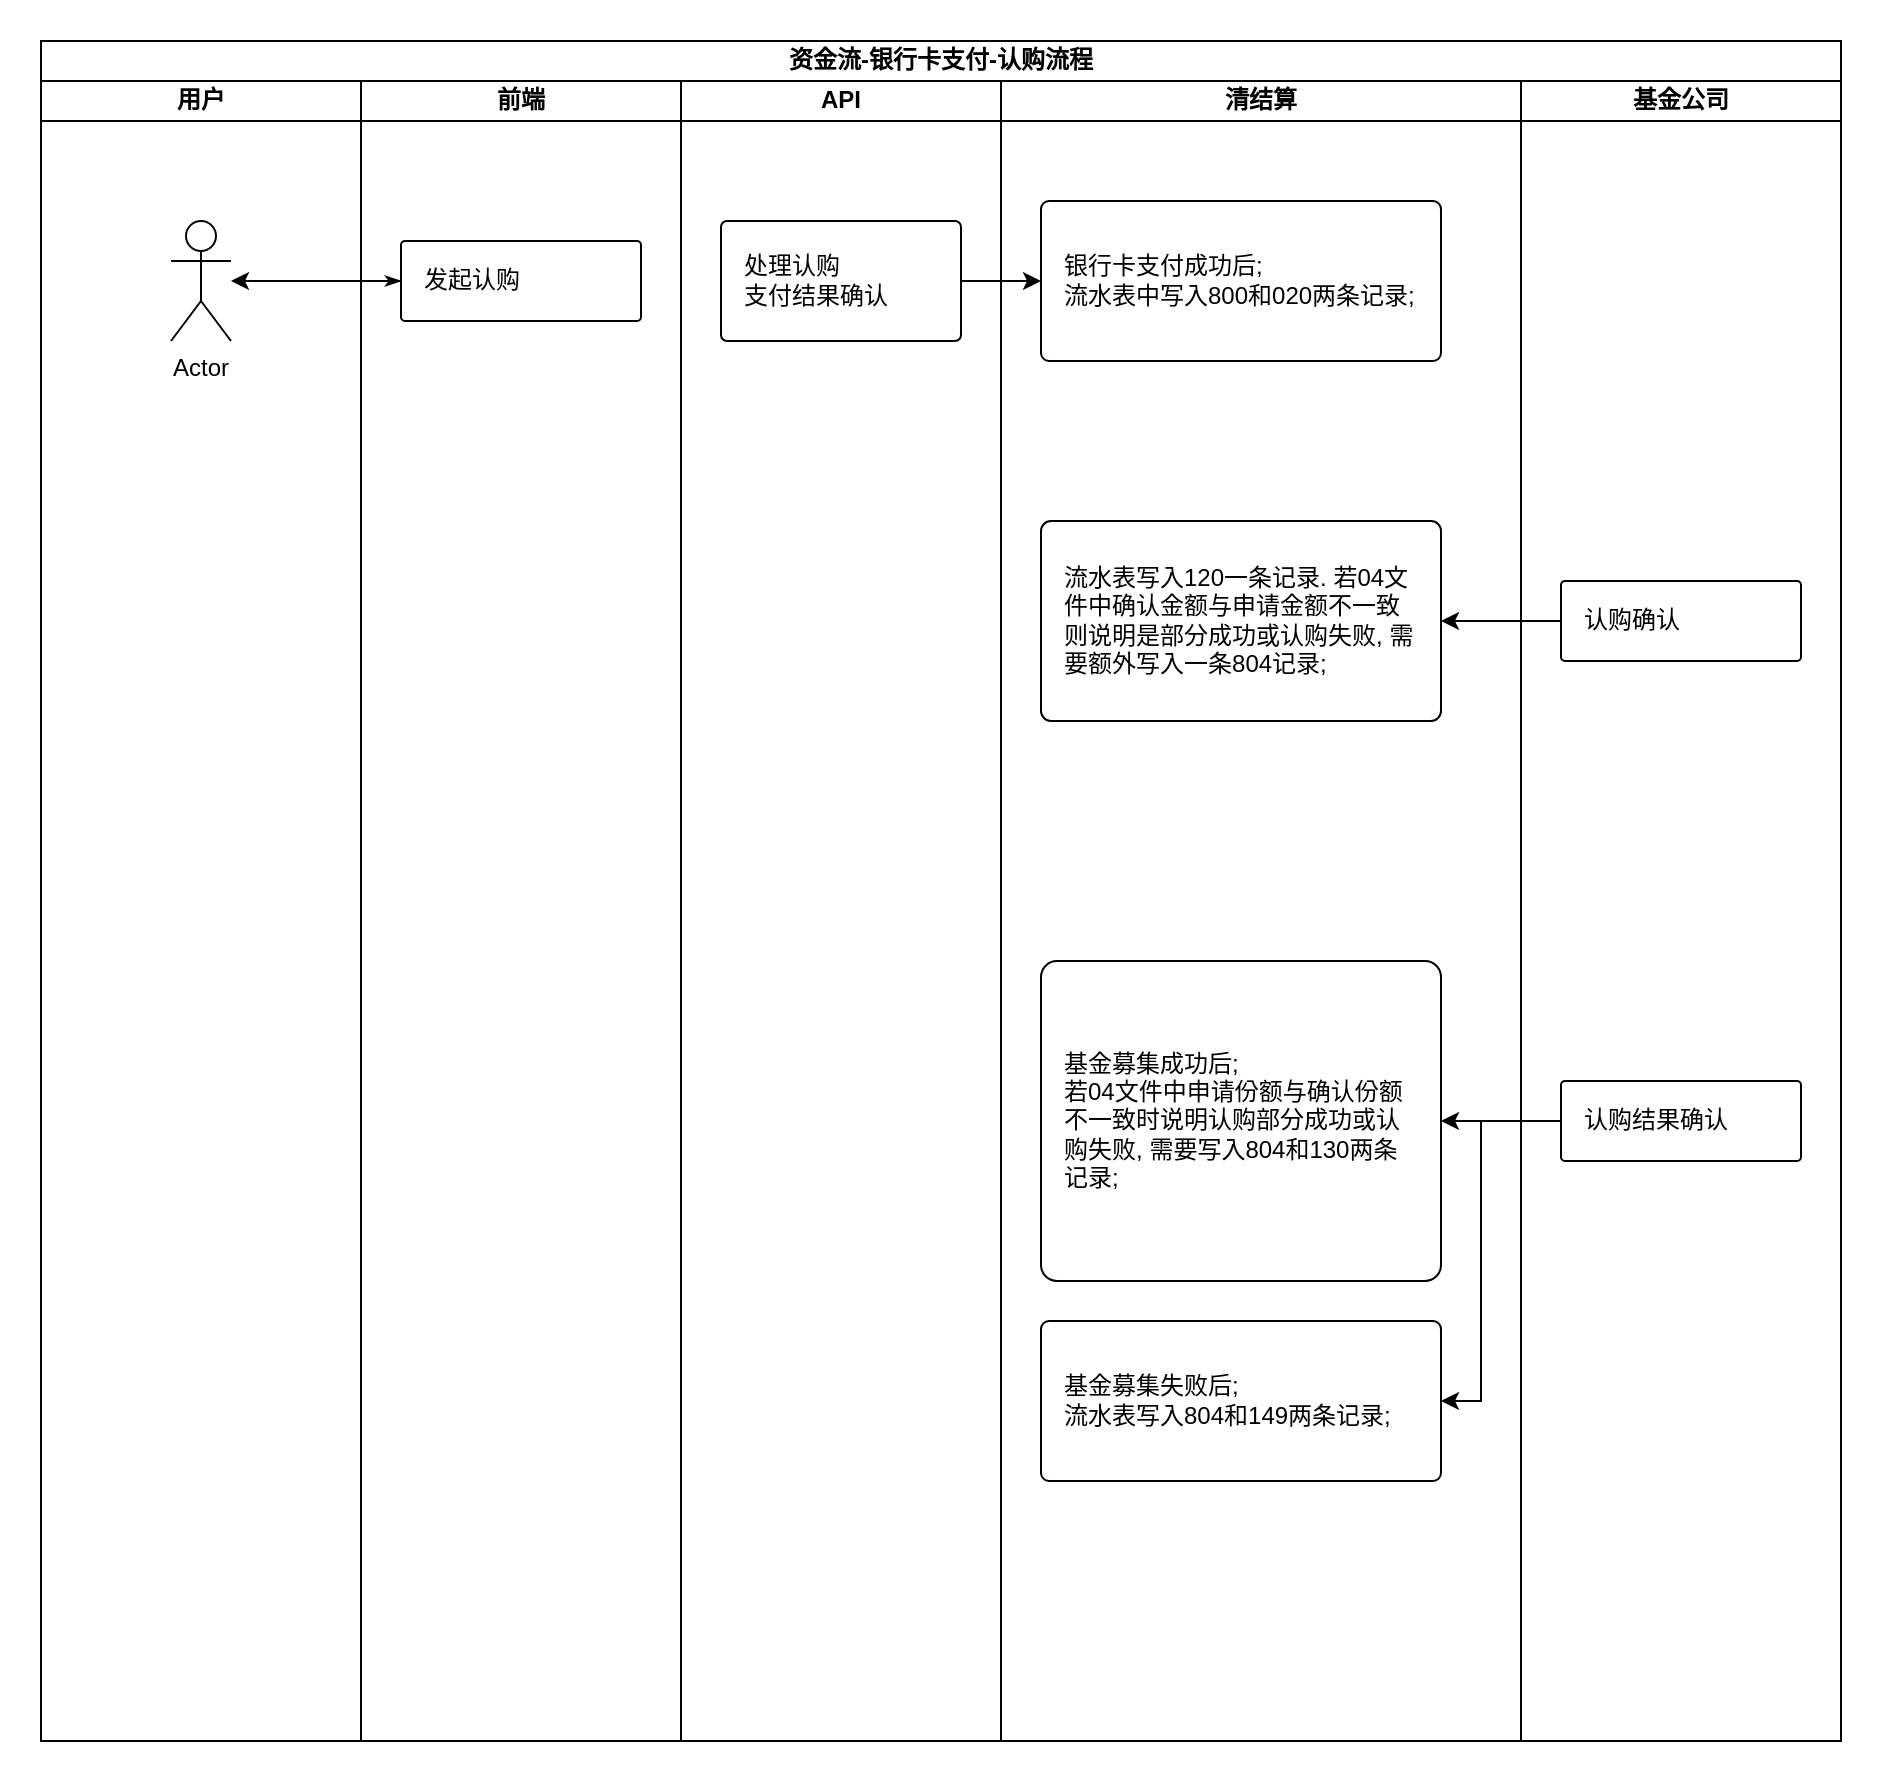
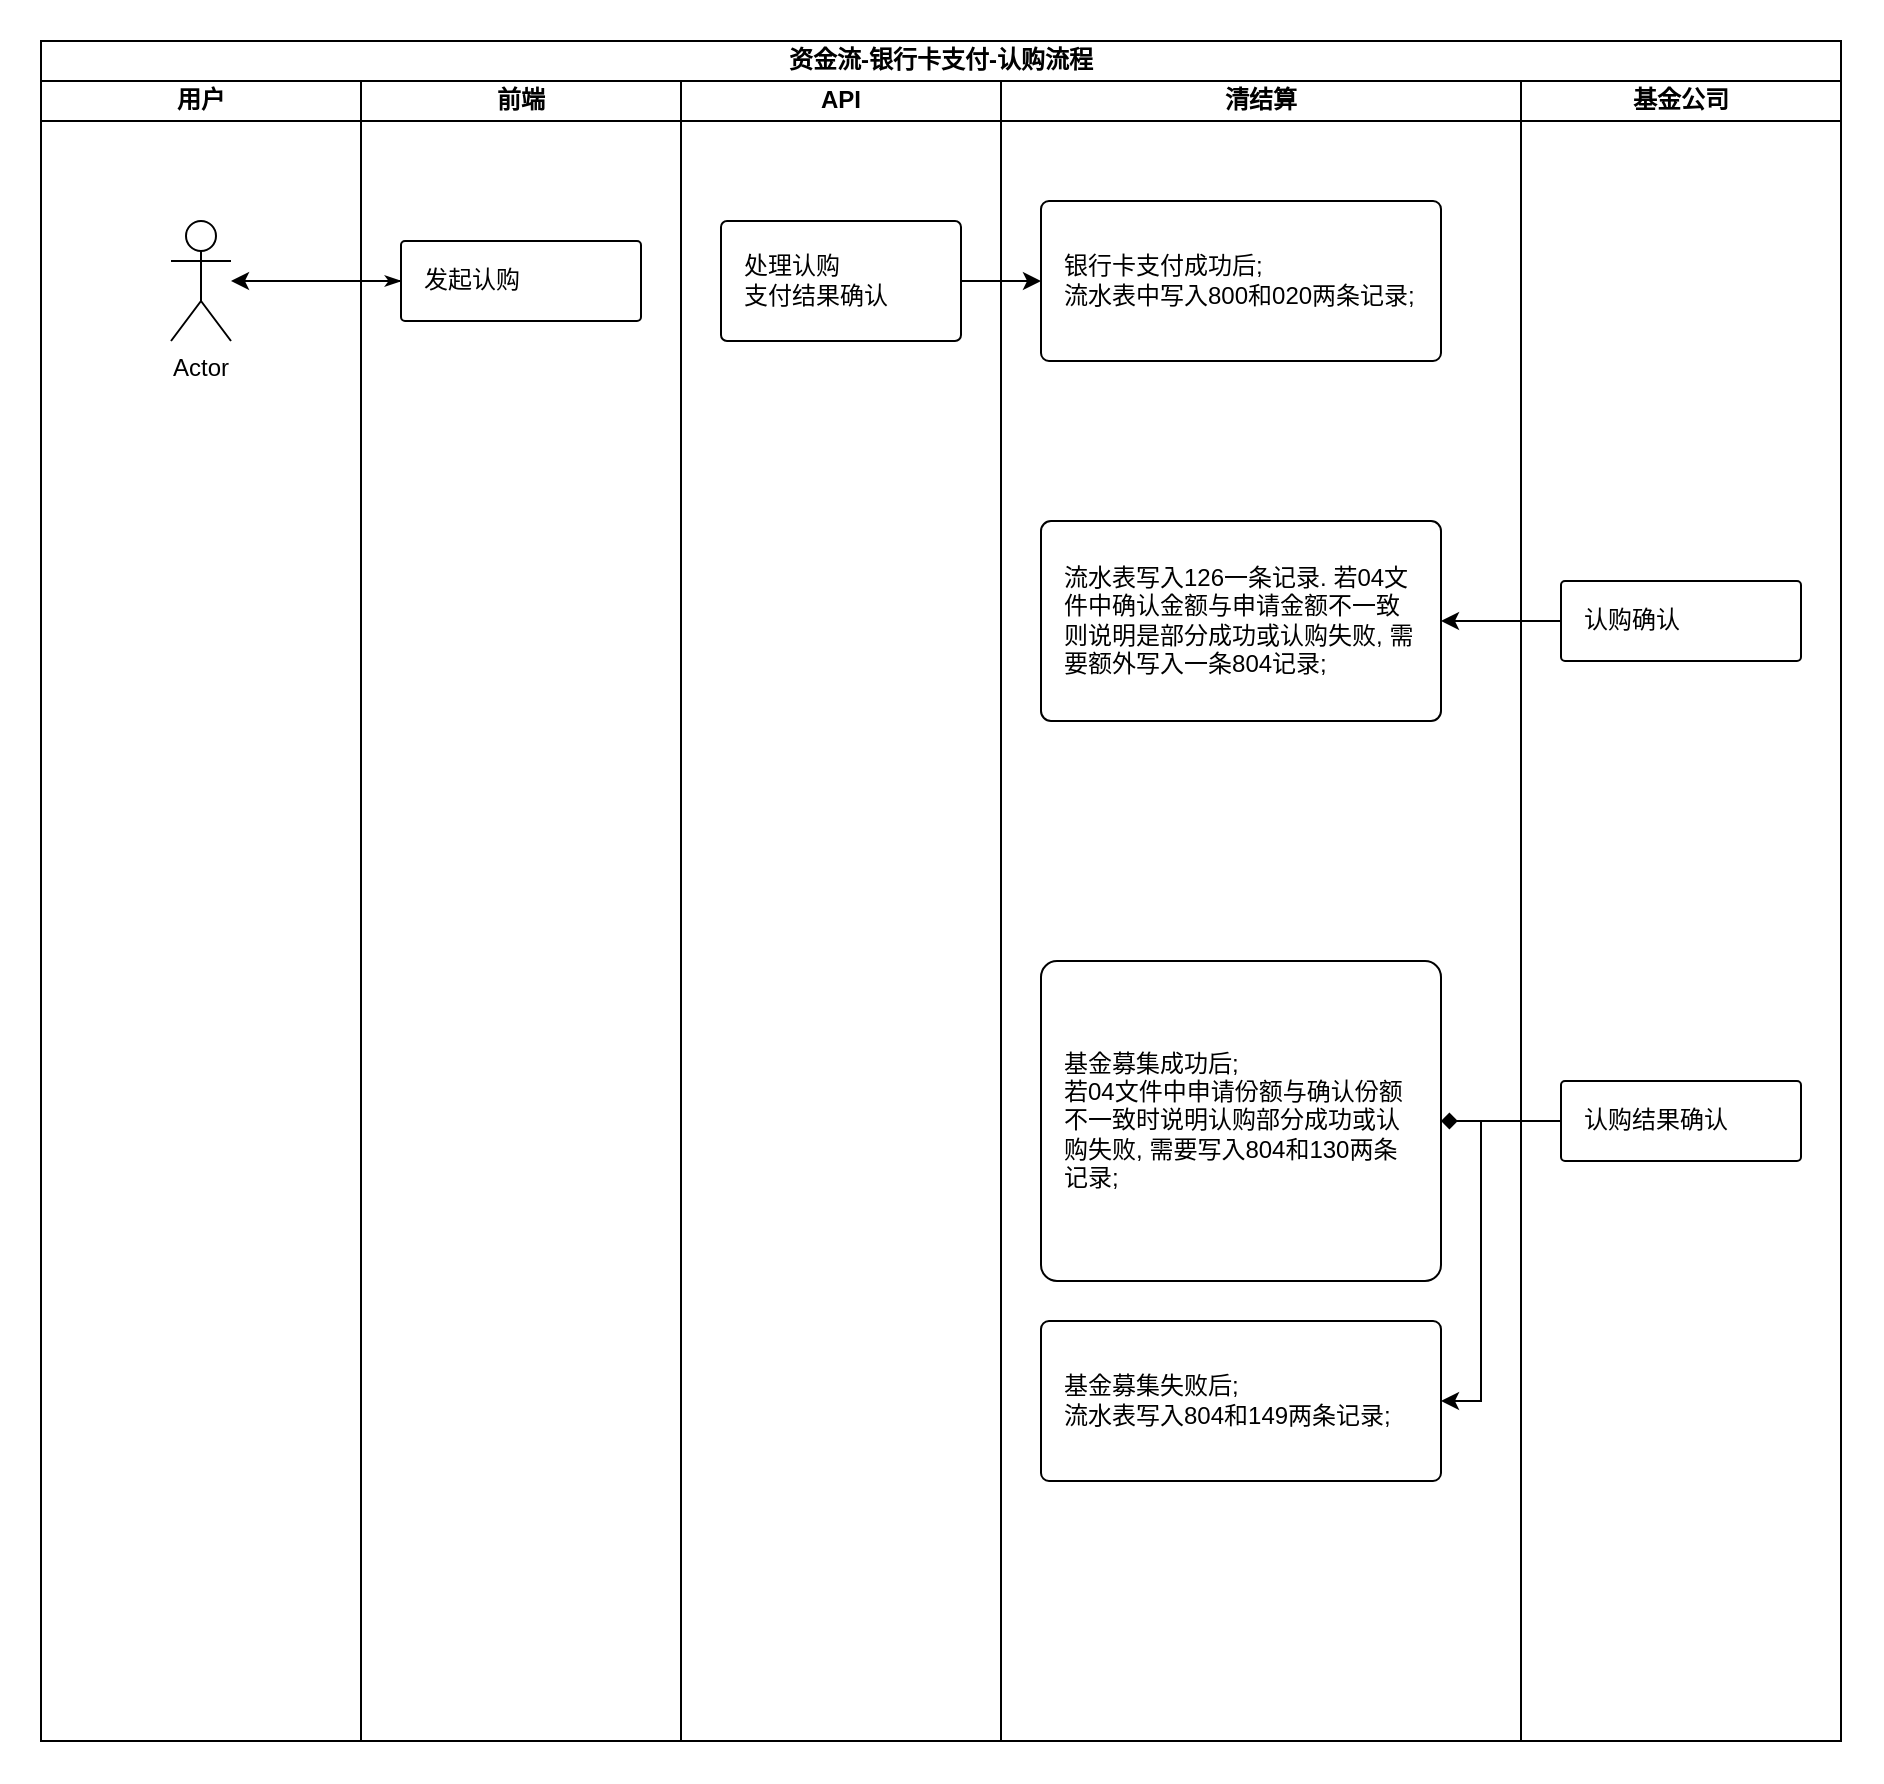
  <mxCell id="0" />
  <mxCell id="1" parent="0" />
  <mxCell id="2" value="资金流-银行卡支付-认购流程" style="swimlane;html=1;childLayout=stackLayout;startSize=20;rounded=0;shadow=0;labelBackgroundColor=none;strokeWidth=1;fontFamily=Helvetica;fontSize=12;align=center;" parent="1" vertex="1"><mxGeometry x="20" width="900" height="850" as="geometry" y="20" /></mxCell>
  <mxCell id="3" value="用户" style="swimlane;html=1;startSize=20;fontFamily=Helvetica;fontSize=12;" parent="2" vertex="1"><mxGeometry y="20" width="160" height="830" as="geometry" /></mxCell>
  <mxCell id="4" value="Actor" style="shape=umlActor;verticalLabelPosition=bottom;verticalAlign=top;html=1;outlineConnect=0;fontFamily=Helvetica;fontSize=12;" parent="3" vertex="1"><mxGeometry x="65" y="70" width="30" height="60" as="geometry" /></mxCell>
  <mxCell id="5" value="前端" style="swimlane;html=1;startSize=20;fontFamily=Helvetica;fontSize=12;" parent="2" vertex="1"><mxGeometry x="160" y="20" width="160" height="830" as="geometry" /></mxCell>
  <mxCell id="6" value="发起认购" style="rounded=1;whiteSpace=wrap;html=1;align=left;spacingLeft=2;spacingRight=2;spacing=10;arcSize=5;fontFamily=Helvetica;fontSize=12;" parent="5" vertex="1"><mxGeometry x="20" y="80" width="120" height="40" as="geometry" /></mxCell>
  <mxCell id="7" value="API" style="swimlane;html=1;startSize=20;fontFamily=Helvetica;fontSize=12;" parent="2" vertex="1"><mxGeometry x="320" y="20" width="160" height="830" as="geometry" /></mxCell>
  <mxCell id="8" value="处理认购&lt;br style=&quot;font-size: 12px;&quot;&gt;支付结果确认&lt;br style=&quot;font-size: 12px;&quot;&gt;" style="rounded=1;whiteSpace=wrap;html=1;align=left;spacingLeft=2;spacingRight=2;spacing=10;arcSize=5;fontFamily=Helvetica;fontSize=12;" parent="7" vertex="1"><mxGeometry x="20" y="70" width="120" height="60" as="geometry" /></mxCell>
  <mxCell id="9" style="edgeStyle=orthogonalEdgeStyle;rounded=1;html=1;labelBackgroundColor=none;startArrow=none;startFill=0;startSize=5;endArrow=classicThin;endFill=1;endSize=5;jettySize=auto;orthogonalLoop=1;strokeWidth=1;fontFamily=Helvetica;fontSize=12;entryX=0;entryY=0.5;entryDx=0;entryDy=0;" parent="2" target="6" edge="1"><mxGeometry relative="1" as="geometry"><mxPoint x="120" y="120" as="sourcePoint" /><Array as="points"><mxPoint x="120" y="120" /></Array></mxGeometry></mxCell>
  <mxCell id="10" value="" style="edgeStyle=orthogonalEdgeStyle;rounded=0;orthogonalLoop=1;jettySize=auto;html=1;fontFamily=Helvetica;fontSize=12;" parent="2" source="6" target="4" edge="1"><mxGeometry relative="1" as="geometry" /></mxCell>
  <mxCell id="11" value="清结算" style="swimlane;html=1;startSize=20;fontFamily=Helvetica;fontSize=12;" parent="2" vertex="1"><mxGeometry x="480" y="20" width="260" height="830" as="geometry" /></mxCell>
  <mxCell id="12" value="银行卡支付成功后&lt;span style=&quot;font-size: 12px;&quot;&gt;;&lt;/span&gt;&lt;br style=&quot;font-size: 12px;&quot;&gt;流水表中写入800和020两条记录&lt;span style=&quot;font-size: 12px;&quot;&gt;;&lt;/span&gt;" style="rounded=1;whiteSpace=wrap;html=1;align=left;spacingLeft=2;spacingRight=2;spacing=10;arcSize=5;fontFamily=Helvetica;fontSize=12;" parent="11" vertex="1"><mxGeometry x="20" y="60" width="200" height="80" as="geometry" /></mxCell>
- <mxCell id="13" value="&lt;span style=&quot;font-size: 12px&quot;&gt;流水表写入120一条记录. 若04文件中确认金额&lt;/span&gt;&lt;span style=&quot;font-size: 12px&quot;&gt;与申请金额&lt;span style=&quot;font-size: 12px&quot;&gt;不一致则说明是部分成功或认购失败&lt;/span&gt;&lt;/span&gt;&lt;span style=&quot;font-size: 12px&quot;&gt;,&lt;/span&gt;&lt;span style=&quot;font-size: 12px&quot;&gt;&lt;span style=&quot;font-size: 12px&quot;&gt;&amp;nbsp;需要&lt;/span&gt;&lt;/span&gt;&lt;span style=&quot;font-size: 12px&quot;&gt;&lt;span style=&quot;font-size: 12px&quot;&gt;额外写入一条804记录&lt;/span&gt;&lt;/span&gt;&lt;span style=&quot;font-size: 12px&quot;&gt;;&lt;/span&gt;&lt;span style=&quot;font-size: 12px&quot;&gt;&lt;br style=&quot;font-size: 12px&quot;&gt;&lt;/span&gt;" style="rounded=1;whiteSpace=wrap;html=1;align=left;spacingLeft=2;spacingRight=2;spacing=10;arcSize=5;fontFamily=Helvetica;fontSize=12;" parent="11" vertex="1"><mxGeometry x="20" y="220" width="200" height="100" as="geometry" /></mxCell>
+ <mxCell id="13" value="&lt;span style=&quot;font-size: 12px&quot;&gt;流水表写入126一条记录. 若04文件中确认金额&lt;/span&gt;&lt;span style=&quot;font-size: 12px&quot;&gt;与申请金额&lt;span style=&quot;font-size: 12px&quot;&gt;不一致则说明是部分成功或认购失败&lt;/span&gt;&lt;/span&gt;&lt;span style=&quot;font-size: 12px&quot;&gt;,&lt;/span&gt;&lt;span style=&quot;font-size: 12px&quot;&gt;&lt;span style=&quot;font-size: 12px&quot;&gt;&amp;nbsp;需要&lt;/span&gt;&lt;/span&gt;&lt;span style=&quot;font-size: 12px&quot;&gt;&lt;span style=&quot;font-size: 12px&quot;&gt;额外写入一条804记录&lt;/span&gt;&lt;/span&gt;&lt;span style=&quot;font-size: 12px&quot;&gt;;&lt;/span&gt;&lt;span style=&quot;font-size: 12px&quot;&gt;&lt;br style=&quot;font-size: 12px&quot;&gt;&lt;/span&gt;" style="rounded=1;whiteSpace=wrap;html=1;align=left;spacingLeft=2;spacingRight=2;spacing=10;arcSize=5;fontFamily=Helvetica;fontSize=12;" parent="11" vertex="1"><mxGeometry x="20" y="220" width="200" height="100" as="geometry" /></mxCell>
  <mxCell id="14" value="基金募集成功后&lt;span style=&quot;font-size: 12px&quot;&gt;;&lt;/span&gt;&lt;br style=&quot;font-size: 12px&quot;&gt;若04文件中申请份额与确认份额不一致时说明认购部分成功或认购失败&lt;span style=&quot;font-size: 12px&quot;&gt;,&amp;nbsp;&lt;/span&gt;&lt;span style=&quot;font-size: 12px&quot;&gt;需要写入804和130两条记录&lt;/span&gt;&lt;span style=&quot;font-size: 12px&quot;&gt;;&lt;/span&gt;" style="rounded=1;whiteSpace=wrap;html=1;align=left;spacingLeft=2;spacingRight=2;spacing=10;arcSize=5;fontFamily=Helvetica;fontSize=12;" parent="11" vertex="1"><mxGeometry x="20" y="440" width="200" height="160" as="geometry" /></mxCell>
  <mxCell id="15" value="基金募集失败后&lt;span style=&quot;font-size: 12px&quot;&gt;;&lt;/span&gt;&lt;br style=&quot;font-size: 12px&quot;&gt;流水表写入804和149两条记录&lt;span style=&quot;font-size: 12px&quot;&gt;;&lt;/span&gt;" style="rounded=1;whiteSpace=wrap;html=1;align=left;spacingLeft=2;spacingRight=2;arcSize=5;spacing=10;fontFamily=Helvetica;fontSize=12;" parent="11" vertex="1"><mxGeometry x="20" y="620" width="200" height="80" as="geometry" /></mxCell>
  <mxCell id="16" value="基金公司" style="swimlane;html=1;startSize=20;fontFamily=Helvetica;fontSize=12;" parent="2" vertex="1"><mxGeometry x="740" y="20" width="160" height="830" as="geometry" /></mxCell>
  <mxCell id="17" value="认购确认" style="rounded=1;whiteSpace=wrap;html=1;align=left;spacingLeft=2;spacingRight=2;spacing=10;arcSize=5;fontFamily=Helvetica;fontSize=12;" parent="16" vertex="1"><mxGeometry x="20" y="250" width="120" height="40" as="geometry" /></mxCell>
  <mxCell id="18" style="edgeStyle=orthogonalEdgeStyle;rounded=0;orthogonalLoop=1;jettySize=auto;html=1;exitX=0.5;exitY=1;exitDx=0;exitDy=0;fontFamily=Helvetica;fontSize=12;" parent="16" source="17" target="17" edge="1"><mxGeometry relative="1" as="geometry" /></mxCell>
  <mxCell id="19" value="认购结果确认" style="rounded=1;whiteSpace=wrap;html=1;align=left;spacingLeft=2;spacingRight=2;spacing=10;arcSize=5;fontFamily=Helvetica;fontSize=12;" parent="16" vertex="1"><mxGeometry x="20" y="500" width="120" height="40" as="geometry" /></mxCell>
  <mxCell id="20" value="" style="edgeStyle=orthogonalEdgeStyle;rounded=0;orthogonalLoop=1;jettySize=auto;html=1;entryX=1;entryY=0.5;entryDx=0;entryDy=0;exitX=0;exitY=0.5;exitDx=0;exitDy=0;fontFamily=Helvetica;fontSize=12;" parent="2" source="17" target="13" edge="1"><mxGeometry relative="1" as="geometry"><Array as="points"><mxPoint x="760" y="290" /><mxPoint x="760" y="290" /></Array></mxGeometry></mxCell>
- <mxCell id="21" value="" style="edgeStyle=orthogonalEdgeStyle;rounded=0;orthogonalLoop=1;jettySize=auto;html=1;entryX=1;entryY=0.5;entryDx=0;entryDy=0;exitX=0;exitY=0.5;exitDx=0;exitDy=0;fontFamily=Helvetica;fontSize=12;" parent="2" source="19" target="14" edge="1"><mxGeometry relative="1" as="geometry"><mxPoint x="750" y="540" as="sourcePoint" /><Array as="points"><mxPoint x="760" y="540" /></Array></mxGeometry></mxCell>
+ <mxCell id="21" value="" style="edgeStyle=orthogonalEdgeStyle;rounded=0;orthogonalLoop=1;jettySize=auto;html=1;entryX=1;entryY=0.5;entryDx=0;entryDy=0;exitX=0;exitY=0.5;exitDx=0;exitDy=0;fontFamily=Helvetica;fontSize=12;endArrow=diamond;" parent="2" source="19" target="14" edge="1"><mxGeometry relative="1" as="geometry"><mxPoint x="750" y="540" as="sourcePoint" /><Array as="points"><mxPoint x="760" y="540" /></Array></mxGeometry></mxCell>
  <mxCell id="22" value="" style="edgeStyle=orthogonalEdgeStyle;rounded=0;orthogonalLoop=1;jettySize=auto;html=1;entryX=1;entryY=0.5;entryDx=0;entryDy=0;exitX=0;exitY=0.5;exitDx=0;exitDy=0;fontFamily=Helvetica;fontSize=12;" parent="2" source="19" target="15" edge="1"><mxGeometry relative="1" as="geometry"><mxPoint x="730" y="540" as="sourcePoint" /><Array as="points"><mxPoint x="720" y="540" /><mxPoint x="720" y="680" /></Array></mxGeometry></mxCell>
  <mxCell id="23" style="edgeStyle=orthogonalEdgeStyle;rounded=0;orthogonalLoop=1;jettySize=auto;html=1;exitX=1;exitY=0.5;exitDx=0;exitDy=0;entryX=0;entryY=0.5;entryDx=0;entryDy=0;fontFamily=Helvetica;fontSize=12;" parent="2" source="8" target="12" edge="1"><mxGeometry relative="1" as="geometry" /></mxCell>
